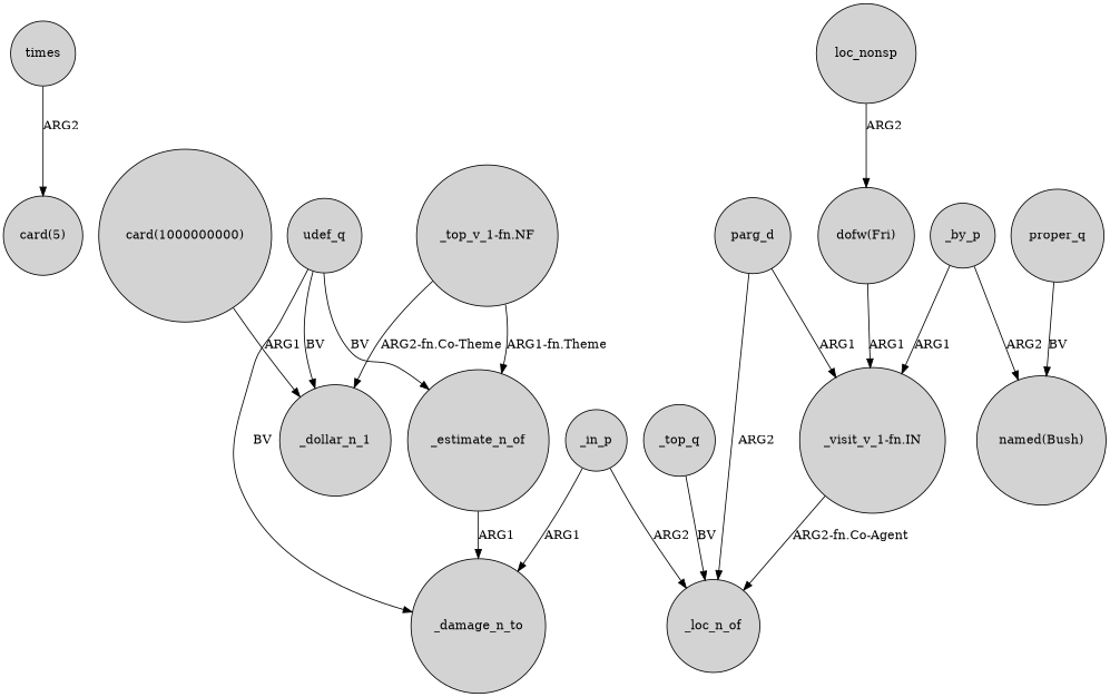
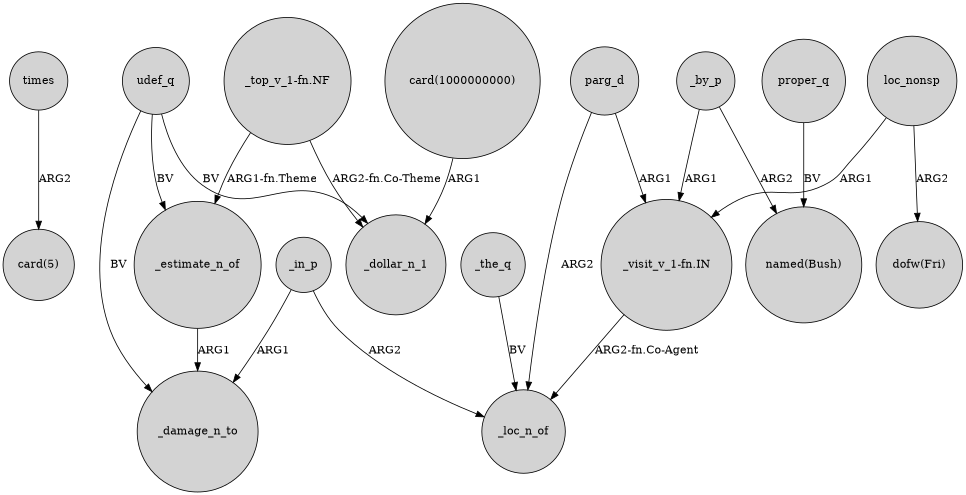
  digraph {
    node [shape=circle style=filled]
    times
    "card(5)"
    "card(1000000000)"
    _dollar_n_1
    proper_q
    "named(Bush)"
    n7 [label=_loc_n_of]
    parg_d
    "_visit_v_1-fn.IN"
    _in_p
    _damage_n_to
    _estimate_n_of
    _by_p
    loc_nonsp
    "dofw(Fri)"
    udef_q
-   _the_q [label=_top_q]
+   _the_q
    "_top_v_1-fn.NF"
    times -> "card(5)" [label=ARG2]
    "card(1000000000)" -> _dollar_n_1 [label=ARG1]
    proper_q -> "named(Bush)" [label=BV]
    parg_d -> n7 [label=ARG2]
    parg_d -> "_visit_v_1-fn.IN" [label=ARG1]
    "_visit_v_1-fn.IN" -> n7 [label="ARG2-fn.Co-Agent"]
    _in_p -> n7 [label=ARG2]
    _in_p -> _damage_n_to [label=ARG1]
    _estimate_n_of -> _damage_n_to [label=ARG1]
    _by_p -> "named(Bush)" [label=ARG2]
    _by_p -> "_visit_v_1-fn.IN" [label=ARG1]
-   "dofw(Fri)" -> "_visit_v_1-fn.IN" [label=ARG1]
+   loc_nonsp -> "_visit_v_1-fn.IN" [label=ARG1]
    loc_nonsp -> "dofw(Fri)" [label=ARG2]
    udef_q -> _dollar_n_1 [label=BV]
    udef_q -> _damage_n_to [label=BV]
    udef_q -> _estimate_n_of [label=BV]
    _the_q -> n7 [label=BV]
    "_top_v_1-fn.NF" -> _dollar_n_1 [label="ARG2-fn.Co-Theme"]
    "_top_v_1-fn.NF" -> _estimate_n_of [label="ARG1-fn.Theme"]
  }
